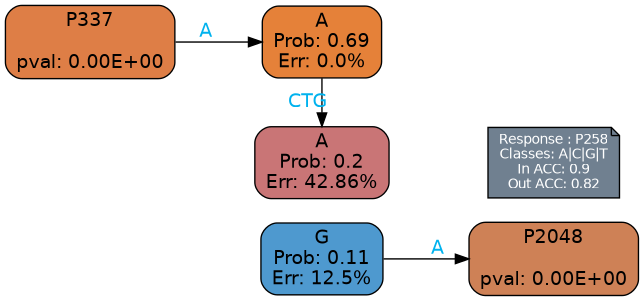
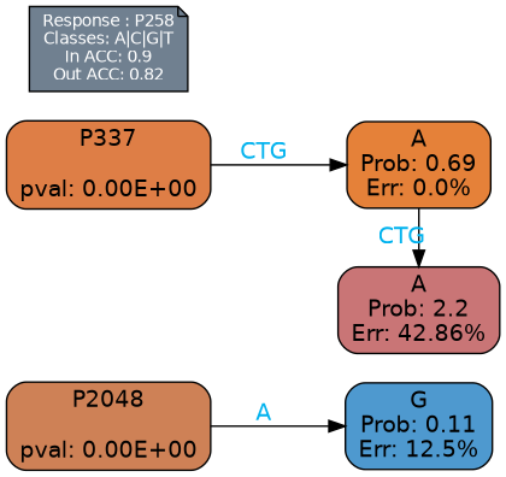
  digraph {
    rankdir=LR
    ranksep=equally
    splines=polylines
    node [color=black fontname=helvetica shape=box style="filled, rounded"]
    edge [fontcolor=deepskyblue2 fontname=helvetica]
    n1 [fillcolor="#4e99cf" label="G\nProb: 0.11\nErr: 12.5%"]
    n2 [fillcolor="#e58139" label="A\nProb: 0.69\nErr: 0.0%"]
-   n3 [fillcolor="#c97576" label="A\nProb: 0.2\nErr: 42.86%"]
+   n3 [fillcolor="#c97576" label="A\nProb: 2.2\nErr: 42.86%"]
    n4 [align=left fillcolor=slategray fontcolor=white fontsize=10 label="Response : P258\nClasses: A|C|G|T\nIn ACC: 0.9\nOut ACC: 0.82\n" shape=note style=filled]
    n5 [fillcolor="#ce8156" label="P2048\n\npval: 0.00E+00"]
    n6 [fillcolor="#de7e46" label="P337\n\npval: 0.00E+00"]
    subgraph sub_1 {
      rank=same
      n1
      n2
      n3
    }
    subgraph sub_2 {
      rank=same
      n4
      n5
    }
    n2 -> n3 [label=CTG]
-   n1 -> n5 [label=A]
-   n6 -> n2 [label=A]
+   n5 -> n1 [label=A]
+   n6 -> n2 [label=CTG]
  }
